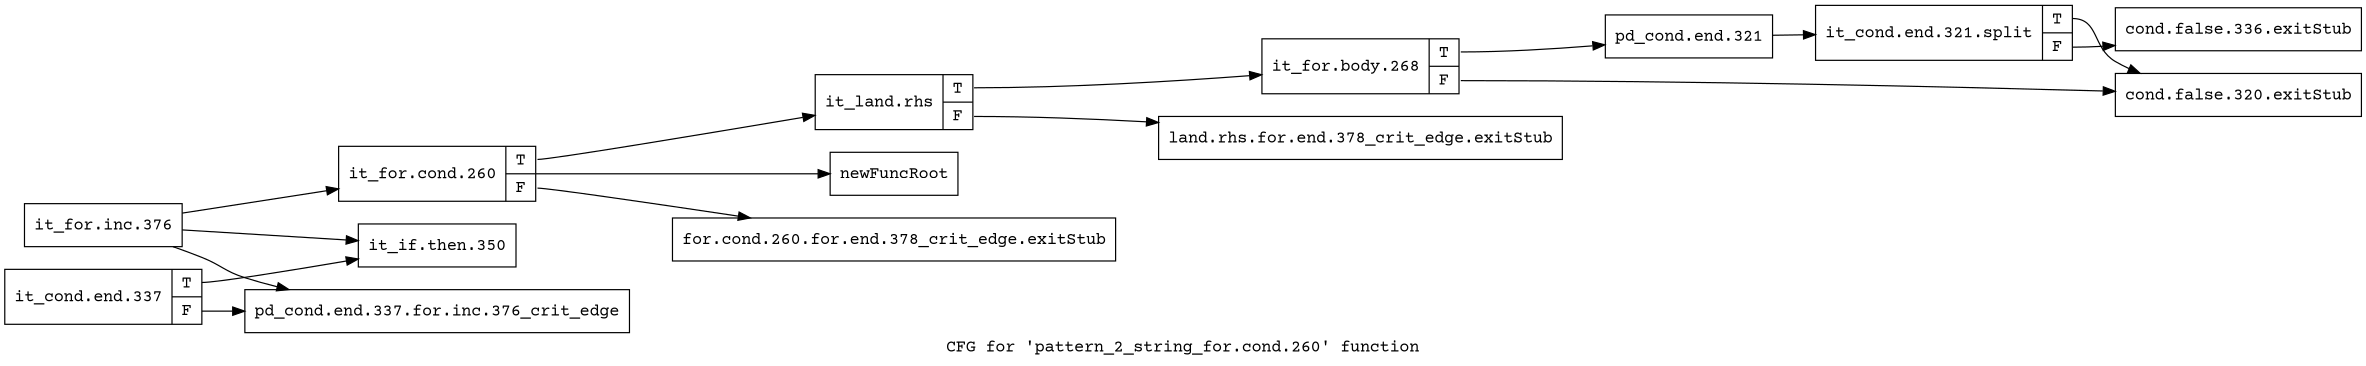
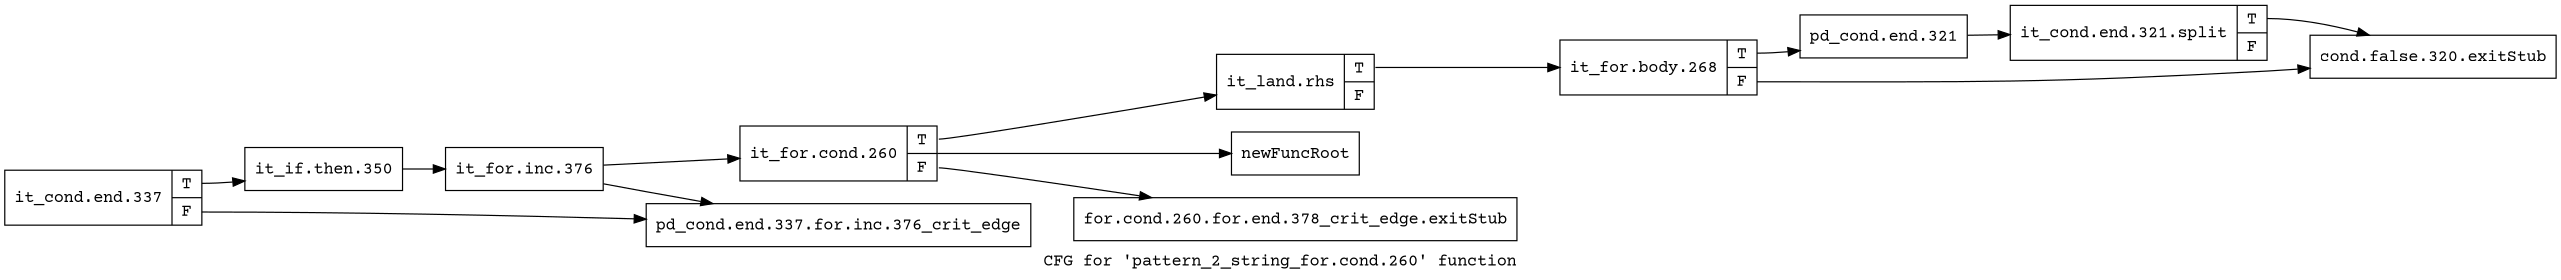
  digraph {
    fontname="Courier Prime"
    label="CFG for 'pattern_2_string_for.cond.260' function"
    rankdir=LR
    node [fontname="Courier Prime" shape=record]
    edge [fontname="Courier Prime"]
    n1 [label="{newFuncRoot}"]
    n2 [label="{it_for.cond.260|{<s0>T|<s1>F}}"]
    n3 [label="{for.cond.260.for.end.378_crit_edge.exitStub}"]
    n4 [label="{it_land.rhs|{<s0>T|<s1>F}}"]
-   n5 [label="{land.rhs.for.end.378_crit_edge.exitStub}"]
    n6 [label="{it_for.body.268|{<s0>T|<s1>F}}"]
    n7 [label="{cond.false.320.exitStub}"]
-   n8 [label="{cond.false.336.exitStub}"]
    n9 [label="{pd_cond.end.321}"]
    n10 [label="{it_cond.end.321.split|{<s0>T|<s1>F}}"]
    n11 [label="{it_cond.end.337|{<s0>T|<s1>F}}"]
    n12 [label="{it_if.then.350}"]
    n13 [label="{pd_cond.end.337.for.inc.376_crit_edge}"]
    n14 [label="{it_for.inc.376}"]
    n2 -> n1
    n2 -> n3 [tailport=s1]
    n2 -> n4 [tailport=s0]
-   n4 -> n5 [tailport=s1]
    n4 -> n6 [tailport=s0]
    n6 -> n7 [tailport=s1]
    n6 -> n9 [tailport=s0]
    n9 -> n10
    n10 -> n7 [tailport=s0]
-   n10 -> n8 [tailport=s1]
    n11 -> n12 [tailport=s0]
    n11 -> n13 [tailport=s1]
-   n14 -> n12
+   n12 -> n14
    n14 -> n2
    n14 -> n13
  }
